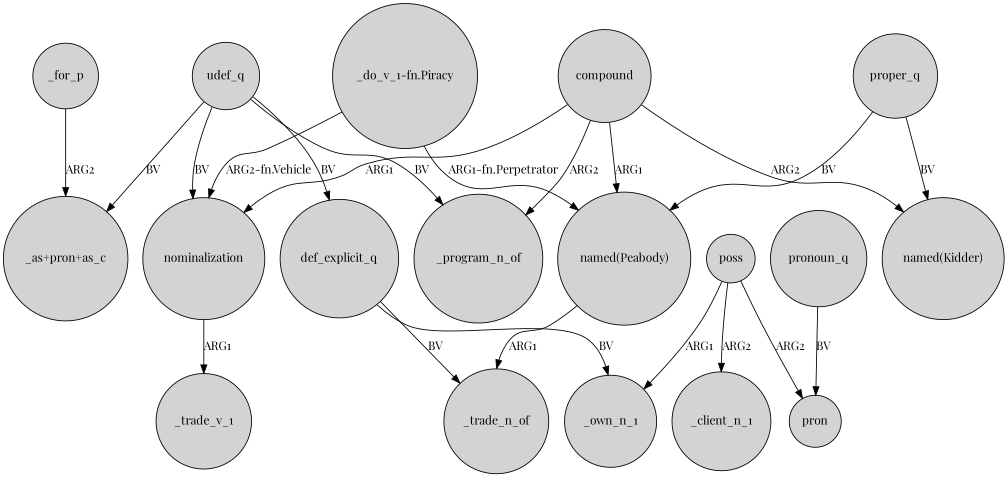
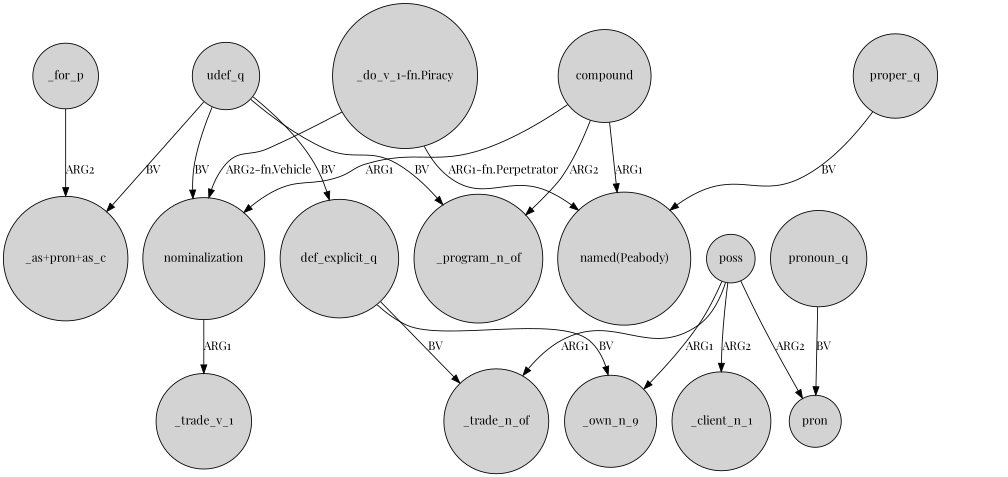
  digraph {
    fontname="Playfair Display"
    node [fontname="Playfair Display" shape=circle style=filled]
    edge [fontname="Playfair Display"]
    n1 [label="_as+pron+as_c"]
    _for_p
    "_do_v_1-fn.Piracy"
    "named(Peabody)"
    nominalization
    compound
    _program_n_of
-   "named(Kidder)"
    _trade_v_1
    proper_q
    poss
    _client_n_1
    n13 [label=_trade_n_of]
-   _own_n_1
+   _own_n_1 [label=_own_n_9]
    pron
    udef_q
    def_explicit_q
    pronoun_q
    _for_p -> n1 [label=ARG2]
    "_do_v_1-fn.Piracy" -> "named(Peabody)" [label="ARG1-fn.Perpetrator"]
    "_do_v_1-fn.Piracy" -> nominalization [label="ARG2-fn.Vehicle"]
    nominalization -> _trade_v_1 [label=ARG1]
    compound -> "named(Peabody)" [label=ARG1]
    compound -> nominalization [label=ARG1]
    compound -> _program_n_of [label=ARG2]
-   compound -> "named(Kidder)" [label=ARG2]
    proper_q -> "named(Peabody)" [label=BV]
-   proper_q -> "named(Kidder)" [label=BV]
    poss -> _client_n_1 [label=ARG2]
-   "named(Peabody)" -> n13 [label=ARG1]
+   poss -> n13 [label=ARG1]
    poss -> _own_n_1 [label=ARG1]
    poss -> pron [label=ARG2]
    udef_q -> n1 [label=BV]
    udef_q -> nominalization [label=BV]
    udef_q -> _program_n_of [label=BV]
    udef_q -> def_explicit_q [label=BV]
    def_explicit_q -> n13 [label=BV]
    def_explicit_q -> _own_n_1 [label=BV]
    pronoun_q -> pron [label=BV]
  }
